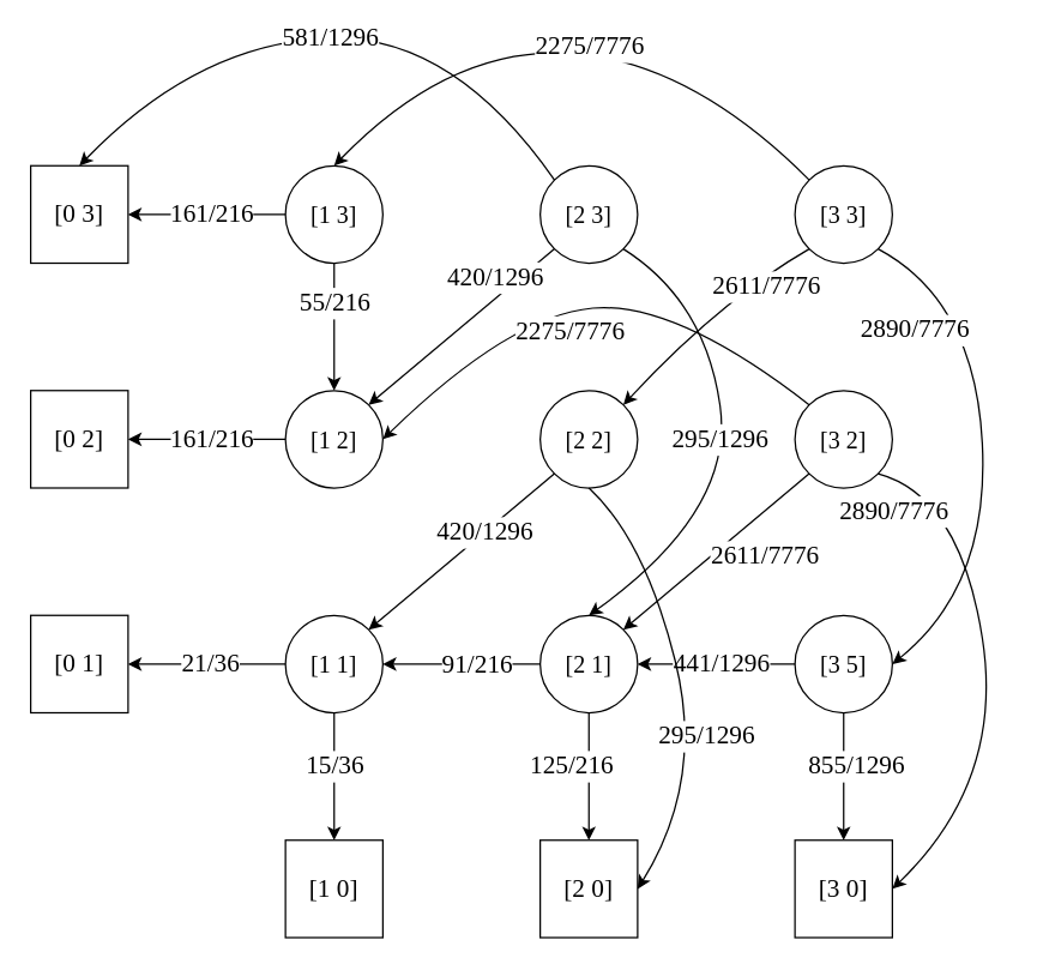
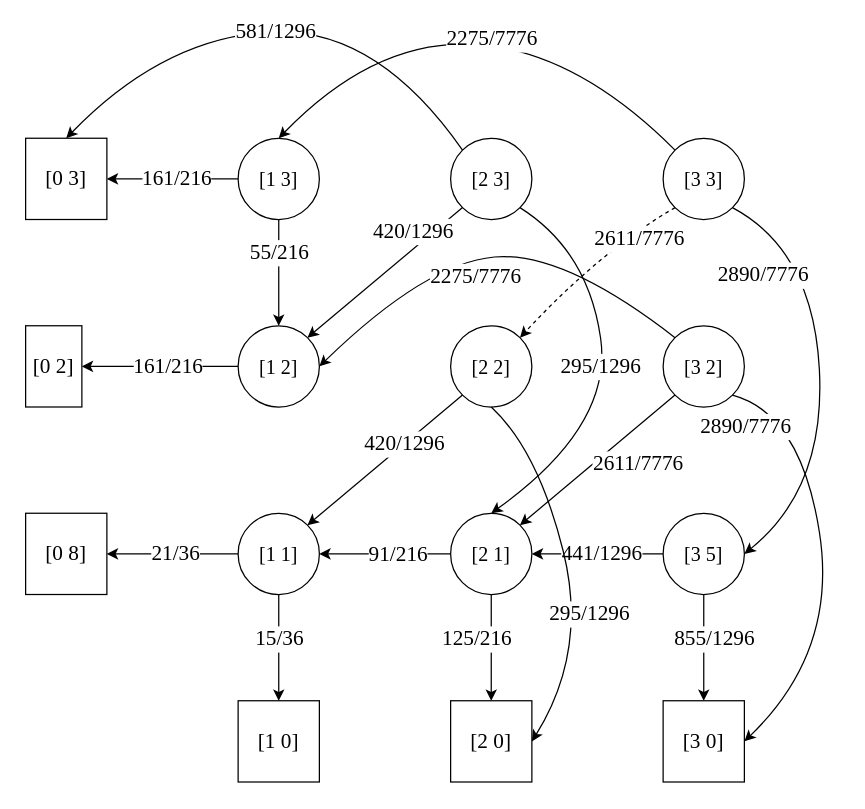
  <mxCell id="0" />
  <mxCell id="1" parent="0" />
  <mxCell id="2" value="&lt;p style=&quot;font-size: 16px&quot;&gt;&lt;font face=&quot;Lucida Console&quot;&gt;[3 3]&lt;/font&gt;&lt;/p&gt;" style="ellipse;whiteSpace=wrap;html=1;aspect=fixed;" parent="1" vertex="1"><mxGeometry x="530" y="110" width="65" height="65" as="geometry" /></mxCell>
  <mxCell id="3" value="&lt;p style=&quot;font-size: 16px&quot;&gt;&lt;font face=&quot;Lucida Console&quot;&gt;[2 3]&lt;/font&gt;&lt;/p&gt;" style="ellipse;whiteSpace=wrap;html=1;aspect=fixed;" parent="1" vertex="1"><mxGeometry x="360" y="110" width="65" height="65" as="geometry" /></mxCell>
  <mxCell id="4" value="&lt;p style=&quot;font-size: 16px&quot;&gt;&lt;font face=&quot;Lucida Console&quot;&gt;[1 3]&lt;/font&gt;&lt;/p&gt;" style="ellipse;whiteSpace=wrap;html=1;aspect=fixed;" parent="1" vertex="1"><mxGeometry x="190" y="110" width="65" height="65" as="geometry" /></mxCell>
  <mxCell id="5" value="&lt;p style=&quot;font-size: 16px&quot;&gt;&lt;font face=&quot;Lucida Console&quot;&gt;[3 2]&lt;/font&gt;&lt;/p&gt;" style="ellipse;whiteSpace=wrap;html=1;aspect=fixed;" parent="1" vertex="1"><mxGeometry x="530" y="260" width="65" height="65" as="geometry" /></mxCell>
  <mxCell id="6" value="&lt;p style=&quot;font-size: 16px&quot;&gt;&lt;font face=&quot;Lucida Console&quot;&gt;[3 5]&lt;/font&gt;&lt;/p&gt;" style="ellipse;whiteSpace=wrap;html=1;aspect=fixed;" parent="1" vertex="1"><mxGeometry x="530" y="410" width="65" height="65" as="geometry" /></mxCell>
  <mxCell id="7" value="&lt;p style=&quot;font-size: 16px&quot;&gt;&lt;font face=&quot;Lucida Console&quot;&gt;[2 2]&lt;/font&gt;&lt;/p&gt;" style="ellipse;whiteSpace=wrap;html=1;aspect=fixed;" parent="1" vertex="1"><mxGeometry x="360" y="260" width="65" height="65" as="geometry" /></mxCell>
  <mxCell id="8" value="&lt;font face=&quot;Lucida Console&quot; style=&quot;font-size: 17px;&quot;&gt;[0 3]&lt;/font&gt;" style="whiteSpace=wrap;html=1;aspect=fixed;fontSize=17;" parent="1" vertex="1"><mxGeometry x="20" y="110" width="65" height="65" as="geometry" /></mxCell>
  <mxCell id="9" value="&lt;font face=&quot;Lucida Console&quot; style=&quot;font-size: 17px&quot;&gt;[3 0]&lt;/font&gt;" style="whiteSpace=wrap;html=1;aspect=fixed;fontSize=17;" parent="1" vertex="1"><mxGeometry x="530" y="560" width="65" height="65" as="geometry" /></mxCell>
  <mxCell id="10" value="&lt;font face=&quot;Lucida Console&quot; style=&quot;font-size: 17px&quot;&gt;[2 0]&lt;/font&gt;" style="whiteSpace=wrap;html=1;aspect=fixed;fontSize=17;" parent="1" vertex="1"><mxGeometry x="360" y="560" width="65" height="65" as="geometry" /></mxCell>
  <mxCell id="11" value="&lt;font face=&quot;Lucida Console&quot; style=&quot;font-size: 17px&quot;&gt;[1 0]&lt;/font&gt;" style="whiteSpace=wrap;html=1;aspect=fixed;fontSize=17;" parent="1" vertex="1"><mxGeometry x="190" y="560" width="65" height="65" as="geometry" /></mxCell>
- <mxCell id="12" value="&lt;font face=&quot;Lucida Console&quot; style=&quot;font-size: 17px&quot;&gt;[0 2]&lt;/font&gt;" style="whiteSpace=wrap;html=1;aspect=fixed;fontSize=17;" parent="1" vertex="1"><mxGeometry x="20" y="260" width="65" height="65" as="geometry" /></mxCell>
- <mxCell id="13" value="&lt;font face=&quot;Lucida Console&quot; style=&quot;font-size: 17px&quot;&gt;[0 1]&lt;/font&gt;" style="whiteSpace=wrap;html=1;aspect=fixed;fontSize=17;" parent="1" vertex="1"><mxGeometry x="20" y="410" width="65" height="65" as="geometry" /></mxCell>
+ <mxCell id="12" value="&lt;font face=&quot;Lucida Console&quot; style=&quot;font-size: 17px&quot;&gt;[0 2]&lt;/font&gt;" style="whiteSpace=wrap;html=1;aspect=fixed;fontSize=17;" parent="1" vertex="1"><mxGeometry x="20" y="260" width="45" height="65" as="geometry" /></mxCell>
+ <mxCell id="13" value="&lt;font face=&quot;Lucida Console&quot; style=&quot;font-size: 17px&quot;&gt;[0 8]&lt;/font&gt;" style="whiteSpace=wrap;html=1;aspect=fixed;fontSize=17;" parent="1" vertex="1"><mxGeometry x="20" y="410" width="65" height="65" as="geometry" /></mxCell>
  <mxCell id="14" value="&lt;p style=&quot;font-size: 16px&quot;&gt;&lt;font face=&quot;Lucida Console&quot;&gt;[1 2]&lt;/font&gt;&lt;/p&gt;" style="ellipse;whiteSpace=wrap;html=1;aspect=fixed;" parent="1" vertex="1"><mxGeometry x="190" y="260" width="65" height="65" as="geometry" /></mxCell>
  <mxCell id="15" value="&lt;p style=&quot;font-size: 16px&quot;&gt;&lt;font face=&quot;Lucida Console&quot;&gt;[2 1]&lt;/font&gt;&lt;/p&gt;" style="ellipse;whiteSpace=wrap;html=1;aspect=fixed;" parent="1" vertex="1"><mxGeometry x="360" y="410" width="65" height="65" as="geometry" /></mxCell>
  <mxCell id="16" value="&lt;p style=&quot;font-size: 16px&quot;&gt;&lt;font face=&quot;Lucida Console&quot;&gt;[1 1]&lt;/font&gt;&lt;/p&gt;" style="ellipse;whiteSpace=wrap;html=1;aspect=fixed;" parent="1" vertex="1"><mxGeometry x="190" y="410" width="65" height="65" as="geometry" /></mxCell>
  <mxCell id="17" value="" style="endArrow=classic;html=1;fontSize=17;exitX=0;exitY=1;exitDx=0;exitDy=0;entryX=1;entryY=0;entryDx=0;entryDy=0;" parent="1" source="7" target="16" edge="1"><mxGeometry width="50" height="50" relative="1" as="geometry"><mxPoint x="359.999" y="320.001" as="sourcePoint" /><mxPoint x="235.961" y="424.039" as="targetPoint" /></mxGeometry></mxCell>
  <mxCell id="18" value="420/1296" style="edgeLabel;html=1;align=center;verticalAlign=middle;resizable=0;points=[];fontSize=17;fontFamily=Lucida Console;" parent="17" vertex="1" connectable="0"><mxGeometry x="-0.254" relative="1" as="geometry"><mxPoint x="-1" as="offset" /></mxGeometry></mxCell>
  <mxCell id="19" value="" style="endArrow=classic;html=1;fontSize=17;exitX=0.5;exitY=1;exitDx=0;exitDy=0;entryX=0.5;entryY=0;entryDx=0;entryDy=0;" parent="1" source="16" target="11" edge="1"><mxGeometry width="50" height="50" relative="1" as="geometry"><mxPoint x="559.519" y="185.481" as="sourcePoint" /><mxPoint x="435.481" y="289.519" as="targetPoint" /></mxGeometry></mxCell>
  <mxCell id="20" value="15/36" style="edgeLabel;html=1;align=center;verticalAlign=middle;resizable=0;points=[];fontSize=17;fontFamily=Lucida Console;" parent="19" vertex="1" connectable="0"><mxGeometry x="-0.412" y="-1" relative="1" as="geometry"><mxPoint x="1" y="10" as="offset" /></mxGeometry></mxCell>
  <mxCell id="21" value="" style="endArrow=classic;html=1;fontSize=17;exitX=0;exitY=0.5;exitDx=0;exitDy=0;entryX=1;entryY=0.5;entryDx=0;entryDy=0;" parent="1" source="16" target="13" edge="1"><mxGeometry width="50" height="50" relative="1" as="geometry"><mxPoint x="254.999" y="325.001" as="sourcePoint" /><mxPoint x="120" y="440" as="targetPoint" /></mxGeometry></mxCell>
  <mxCell id="22" value="&lt;font face=&quot;Lucida Console&quot;&gt;21/36&lt;/font&gt;" style="edgeLabel;html=1;align=center;verticalAlign=middle;resizable=0;points=[];fontSize=17;" parent="21" vertex="1" connectable="0"><mxGeometry x="-0.238" y="3" relative="1" as="geometry"><mxPoint x="-11" y="-3" as="offset" /></mxGeometry></mxCell>
  <mxCell id="23" value="" style="endArrow=classic;html=1;fontSize=17;exitX=0.5;exitY=1;exitDx=0;exitDy=0;entryX=0.5;entryY=0;entryDx=0;entryDy=0;" parent="1" source="15" target="10" edge="1"><mxGeometry width="50" height="50" relative="1" as="geometry"><mxPoint x="579.519" y="205.481" as="sourcePoint" /><mxPoint x="455.481" y="309.519" as="targetPoint" /></mxGeometry></mxCell>
  <mxCell id="24" value="125/216" style="edgeLabel;html=1;align=center;verticalAlign=middle;resizable=0;points=[];fontSize=17;fontFamily=Lucida Console;" parent="23" vertex="1" connectable="0"><mxGeometry x="-0.412" y="1" relative="1" as="geometry"><mxPoint x="-13" y="10" as="offset" /></mxGeometry></mxCell>
  <mxCell id="25" value="" style="endArrow=classic;html=1;fontSize=17;exitX=0.5;exitY=1;exitDx=0;exitDy=0;entryX=0.5;entryY=0;entryDx=0;entryDy=0;" parent="1" source="6" target="9" edge="1"><mxGeometry width="50" height="50" relative="1" as="geometry"><mxPoint x="589.519" y="215.481" as="sourcePoint" /><mxPoint x="465.481" y="319.519" as="targetPoint" /></mxGeometry></mxCell>
  <mxCell id="26" value="855/1296" style="edgeLabel;html=1;align=center;verticalAlign=middle;resizable=0;points=[];fontSize=17;fontFamily=Lucida Console;" parent="25" vertex="1" connectable="0"><mxGeometry x="-0.341" y="1" relative="1" as="geometry"><mxPoint x="7" y="7" as="offset" /></mxGeometry></mxCell>
  <mxCell id="27" value="" style="endArrow=classic;html=1;fontSize=17;exitX=0;exitY=0.5;exitDx=0;exitDy=0;entryX=1;entryY=0.5;entryDx=0;entryDy=0;" parent="1" source="14" target="12" edge="1"><mxGeometry width="50" height="50" relative="1" as="geometry"><mxPoint x="599.519" y="225.481" as="sourcePoint" /><mxPoint x="475.481" y="329.519" as="targetPoint" /></mxGeometry></mxCell>
  <mxCell id="28" value="161/216" style="edgeLabel;html=1;align=center;verticalAlign=middle;resizable=0;points=[];fontSize=17;fontFamily=Lucida Console;" parent="27" vertex="1" connectable="0"><mxGeometry x="-0.257" y="-1" relative="1" as="geometry"><mxPoint x="-11" y="1" as="offset" /></mxGeometry></mxCell>
  <mxCell id="29" value="" style="endArrow=classic;html=1;fontSize=17;exitX=0;exitY=0.5;exitDx=0;exitDy=0;entryX=1;entryY=0.5;entryDx=0;entryDy=0;" parent="1" source="4" target="8" edge="1"><mxGeometry width="50" height="50" relative="1" as="geometry"><mxPoint x="190" y="210" as="sourcePoint" /><mxPoint x="85" y="210" as="targetPoint" /></mxGeometry></mxCell>
  <mxCell id="30" value="161/216" style="edgeLabel;html=1;align=center;verticalAlign=middle;resizable=0;points=[];fontSize=17;fontFamily=Lucida Console;" parent="29" vertex="1" connectable="0"><mxGeometry x="-0.448" relative="1" as="geometry"><mxPoint x="-21" as="offset" /></mxGeometry></mxCell>
  <mxCell id="31" value="" style="endArrow=classic;html=1;fontSize=17;exitX=0.5;exitY=1;exitDx=0;exitDy=0;entryX=0.5;entryY=0;entryDx=0;entryDy=0;" parent="1" source="4" target="14" edge="1"><mxGeometry width="50" height="50" relative="1" as="geometry"><mxPoint x="220" y="322.5" as="sourcePoint" /><mxPoint x="115" y="322.5" as="targetPoint" /></mxGeometry></mxCell>
  <mxCell id="32" value="55/216" style="edgeLabel;html=1;align=center;verticalAlign=middle;resizable=0;points=[];fontSize=17;fontFamily=Lucida Console;" parent="31" vertex="1" connectable="0"><mxGeometry x="-0.388" relative="1" as="geometry"><mxPoint as="offset" /></mxGeometry></mxCell>
  <mxCell id="33" value="" style="endArrow=classic;html=1;fontSize=17;exitX=0;exitY=0.5;exitDx=0;exitDy=0;entryX=1;entryY=0.5;entryDx=0;entryDy=0;" parent="1" source="6" target="15" edge="1"><mxGeometry width="50" height="50" relative="1" as="geometry"><mxPoint x="230" y="332.5" as="sourcePoint" /><mxPoint x="420" y="360" as="targetPoint" /></mxGeometry></mxCell>
  <mxCell id="34" value="441/1296" style="edgeLabel;html=1;align=center;verticalAlign=middle;resizable=0;points=[];fontSize=17;fontFamily=Lucida Console;" parent="33" vertex="1" connectable="0"><mxGeometry x="-0.181" y="1" relative="1" as="geometry"><mxPoint x="-7" y="-1" as="offset" /></mxGeometry></mxCell>
  <mxCell id="35" value="" style="endArrow=classic;html=1;fontSize=17;exitX=0;exitY=0.5;exitDx=0;exitDy=0;entryX=1;entryY=0.5;entryDx=0;entryDy=0;" parent="1" source="15" target="16" edge="1"><mxGeometry width="50" height="50" relative="1" as="geometry"><mxPoint x="240" y="342.5" as="sourcePoint" /><mxPoint x="135" y="342.5" as="targetPoint" /></mxGeometry></mxCell>
  <mxCell id="36" value="91/216" style="edgeLabel;html=1;align=center;verticalAlign=middle;resizable=0;points=[];fontSize=17;fontFamily=Lucida Console;" parent="35" vertex="1" connectable="0"><mxGeometry x="-0.181" y="1" relative="1" as="geometry"><mxPoint as="offset" /></mxGeometry></mxCell>
  <mxCell id="37" value="" style="endArrow=classic;html=1;fontSize=17;exitX=0;exitY=1;exitDx=0;exitDy=0;entryX=1;entryY=0;entryDx=0;entryDy=0;" parent="1" source="3" target="14" edge="1"><mxGeometry width="50" height="50" relative="1" as="geometry"><mxPoint x="250" y="352.5" as="sourcePoint" /><mxPoint x="145" y="352.5" as="targetPoint" /></mxGeometry></mxCell>
  <mxCell id="38" value="420/1296" style="edgeLabel;html=1;align=center;verticalAlign=middle;resizable=0;points=[];fontSize=17;fontFamily=Lucida Console;" parent="37" vertex="1" connectable="0"><mxGeometry x="-0.632" relative="1" as="geometry"><mxPoint x="-17" as="offset" /></mxGeometry></mxCell>
  <mxCell id="39" value="" style="endArrow=classic;html=1;fontSize=17;exitX=0;exitY=1;exitDx=0;exitDy=0;entryX=1;entryY=0;entryDx=0;entryDy=0;" parent="1" source="5" target="15" edge="1"><mxGeometry width="50" height="50" relative="1" as="geometry"><mxPoint x="260" y="362.5" as="sourcePoint" /><mxPoint x="155" y="362.5" as="targetPoint" /></mxGeometry></mxCell>
  <mxCell id="40" value="2611/7776" style="edgeLabel;html=1;align=center;verticalAlign=middle;resizable=0;points=[];fontSize=17;fontFamily=Lucida Console;" parent="39" vertex="1" connectable="0"><mxGeometry x="-0.545" y="1" relative="1" as="geometry"><mxPoint x="-2" y="30" as="offset" /></mxGeometry></mxCell>
  <mxCell id="41" value="" style="curved=1;endArrow=classic;html=1;fontSize=17;exitX=0;exitY=0;exitDx=0;exitDy=0;entryX=0.5;entryY=0;entryDx=0;entryDy=0;" parent="1" source="2" target="4" edge="1"><mxGeometry width="50" height="50" relative="1" as="geometry"><mxPoint x="370" y="50" as="sourcePoint" /><mxPoint x="420" y="0" as="targetPoint" /><Array as="points"><mxPoint x="460" y="40" /><mxPoint x="300" y="30" /></Array></mxGeometry></mxCell>
  <mxCell id="42" value="2275/7776" style="edgeLabel;html=1;align=center;verticalAlign=middle;resizable=0;points=[];fontSize=17;fontFamily=Lucida Console;" parent="41" vertex="1" connectable="0"><mxGeometry x="-0.036" y="-1" relative="1" as="geometry"><mxPoint x="5" y="-4" as="offset" /></mxGeometry></mxCell>
  <mxCell id="43" value="" style="curved=1;endArrow=classic;html=1;fontSize=17;exitX=1;exitY=1;exitDx=0;exitDy=0;entryX=1;entryY=0.5;entryDx=0;entryDy=0;" parent="1" source="2" target="6" edge="1"><mxGeometry width="50" height="50" relative="1" as="geometry"><mxPoint x="549.519" y="129.519" as="sourcePoint" /><mxPoint x="232.5" y="120" as="targetPoint" /><Array as="points"><mxPoint x="650" y="200" /><mxPoint x="660" y="390" /></Array></mxGeometry></mxCell>
  <mxCell id="44" value="2890/7776" style="edgeLabel;html=1;align=center;verticalAlign=middle;resizable=0;points=[];fontSize=17;fontFamily=Lucida Console;" parent="43" vertex="1" connectable="0"><mxGeometry x="-0.365" y="-15" relative="1" as="geometry"><mxPoint x="-27" y="-18" as="offset" /></mxGeometry></mxCell>
  <mxCell id="45" value="581/1296" style="curved=1;endArrow=classic;html=1;fontSize=17;exitX=0;exitY=0;exitDx=0;exitDy=0;entryX=0.5;entryY=0;entryDx=0;entryDy=0;fontFamily=Lucida Console;" parent="1" source="3" target="8" edge="1"><mxGeometry width="50" height="50" relative="1" as="geometry"><mxPoint x="150" y="40" as="sourcePoint" /><mxPoint x="200" y="-10" as="targetPoint" /><Array as="points"><mxPoint x="300" y="20" /><mxPoint x="130" y="30" /></Array></mxGeometry></mxCell>
  <mxCell id="46" value="" style="curved=1;endArrow=classic;html=1;fontSize=17;exitX=1;exitY=1;exitDx=0;exitDy=0;entryX=1;entryY=0.5;entryDx=0;entryDy=0;" parent="1" source="5" target="9" edge="1"><mxGeometry width="50" height="50" relative="1" as="geometry"><mxPoint x="340" y="0" as="sourcePoint" /><mxPoint x="390" y="-50" as="targetPoint" /><Array as="points"><mxPoint x="640" y="330" /><mxPoint x="670" y="520" /></Array></mxGeometry></mxCell>
  <mxCell id="47" value="2890/7776" style="edgeLabel;html=1;align=center;verticalAlign=middle;resizable=0;points=[];fontSize=17;fontFamily=Lucida Console;" parent="46" vertex="1" connectable="0"><mxGeometry x="-0.504" y="-8" relative="1" as="geometry"><mxPoint x="-42" y="-22" as="offset" /></mxGeometry></mxCell>
  <mxCell id="48" value="" style="curved=1;endArrow=classic;html=1;fontSize=17;exitX=1;exitY=1;exitDx=0;exitDy=0;entryX=0.5;entryY=0;entryDx=0;entryDy=0;" parent="1" source="3" target="15" edge="1"><mxGeometry width="50" height="50" relative="1" as="geometry"><mxPoint x="10" y="40" as="sourcePoint" /><mxPoint x="60" y="-10" as="targetPoint" /><Array as="points"><mxPoint x="470" y="200" /><mxPoint x="490" y="340" /></Array></mxGeometry></mxCell>
  <mxCell id="49" value="295/1296" style="edgeLabel;html=1;align=center;verticalAlign=middle;resizable=0;points=[];fontSize=17;fontFamily=Lucida Console;" parent="48" vertex="1" connectable="0"><mxGeometry x="-0.31" y="-4" relative="1" as="geometry"><mxPoint x="7" y="45" as="offset" /></mxGeometry></mxCell>
  <mxCell id="50" value="" style="curved=1;endArrow=classic;html=1;fontSize=17;exitX=0;exitY=0;exitDx=0;exitDy=0;entryX=1;entryY=0.5;entryDx=0;entryDy=0;" parent="1" source="5" target="14" edge="1"><mxGeometry width="50" height="50" relative="1" as="geometry"><mxPoint x="-10" y="30" as="sourcePoint" /><mxPoint x="40" y="-20" as="targetPoint" /><Array as="points"><mxPoint x="450" y="200" /><mxPoint x="340" y="210" /></Array></mxGeometry></mxCell>
  <mxCell id="51" value="2275/7776" style="edgeLabel;html=1;align=center;verticalAlign=middle;resizable=0;points=[];fontSize=17;fontFamily=Lucida Console;" parent="50" vertex="1" connectable="0"><mxGeometry x="-0.143" y="1" relative="1" as="geometry"><mxPoint x="-37" y="16" as="offset" /></mxGeometry></mxCell>
  <mxCell id="52" value="" style="curved=1;endArrow=classic;html=1;fontSize=17;exitX=0.5;exitY=1;exitDx=0;exitDy=0;entryX=1;entryY=0.5;entryDx=0;entryDy=0;" parent="1" source="7" target="10" edge="1"><mxGeometry width="50" height="50" relative="1" as="geometry"><mxPoint x="-150" y="360" as="sourcePoint" /><mxPoint x="-100" y="310" as="targetPoint" /><Array as="points"><mxPoint x="430" y="360" /><mxPoint x="470" y="520" /></Array></mxGeometry></mxCell>
  <mxCell id="53" value="295/1296" style="edgeLabel;html=1;align=center;verticalAlign=middle;resizable=0;points=[];fontSize=17;fontFamily=Lucida Console;" parent="52" vertex="1" connectable="0"><mxGeometry x="0.352" y="-12" relative="1" as="geometry"><mxPoint x="15" y="-21" as="offset" /></mxGeometry></mxCell>
- <mxCell id="54" value="" style="curved=1;endArrow=classic;html=1;fontSize=17;exitX=0;exitY=1;exitDx=0;exitDy=0;entryX=1;entryY=0;entryDx=0;entryDy=0;" parent="1" source="2" target="7" edge="1"><mxGeometry width="50" height="50" relative="1" as="geometry"><mxPoint x="40" y="50" as="sourcePoint" /><mxPoint x="-10" y="50" as="targetPoint" /><Array as="points"><mxPoint x="480" y="200" /></Array></mxGeometry></mxCell>
+ <mxCell id="54" value="" style="curved=1;endArrow=classic;html=1;fontSize=17;exitX=0;exitY=1;exitDx=0;exitDy=0;entryX=1;entryY=0;entryDx=0;entryDy=0;dashed=1;" parent="1" source="2" target="7" edge="1"><mxGeometry width="50" height="50" relative="1" as="geometry"><mxPoint x="40" y="50" as="sourcePoint" /><mxPoint x="-10" y="50" as="targetPoint" /><Array as="points"><mxPoint x="480" y="200" /></Array></mxGeometry></mxCell>
  <mxCell id="55" value="2611/7776" style="edgeLabel;html=1;align=center;verticalAlign=middle;resizable=0;points=[];fontSize=17;fontFamily=Lucida Console;" parent="54" vertex="1" connectable="0"><mxGeometry x="-0.689" y="-3" relative="1" as="geometry"><mxPoint x="-6" y="15" as="offset" /></mxGeometry></mxCell>
